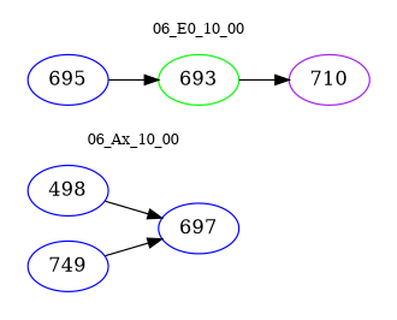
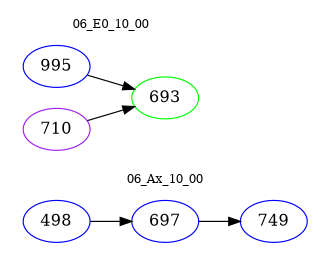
  digraph {
    rankdir=LR
    node [color=blue]
    edge [color=black]
    n1 [label=498]
    n2 [label=697]
    n3 [label=749]
-   n4 [label=695]
+   n4 [label=995]
    n5 [color=green label=693]
    n6 [color=purple label=710]
    subgraph cluster_1 {
      color=white
      fontsize=10
      label="06_Ax_10_00"
      n1
      n2
      n3
    }
    subgraph cluster_2 {
      color=white
      fontsize=10
      label="06_E0_10_00"
      n4
      n5
      n6
    }
    n1 -> n2
-   n3 -> n2
+   n2 -> n3
    n4 -> n5
-   n5 -> n6
+   n6 -> n5
  }
